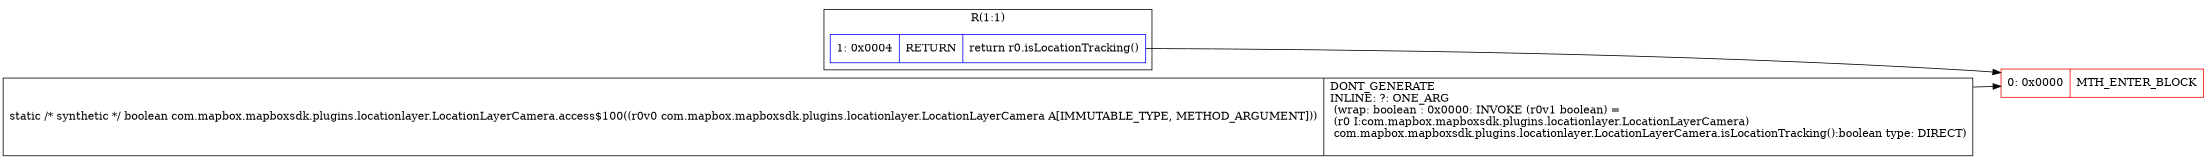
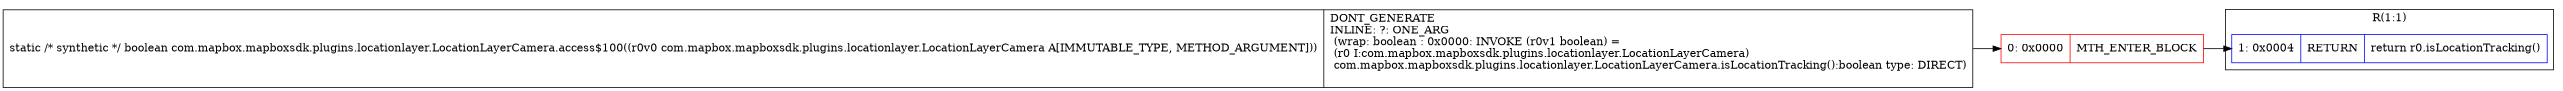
  digraph {
    rankdir=LR
    node [shape=record]
    n1 [color=blue label="{1\:\ 0x0004|RETURN\l|return r0.isLocationTracking()\l}"]
    n2 [color=red label="{0\:\ 0x0000|MTH_ENTER_BLOCK\l}"]
    n3 [label="{static \/* synthetic *\/ boolean com.mapbox.mapboxsdk.plugins.locationlayer.LocationLayerCamera.access$100((r0v0 com.mapbox.mapboxsdk.plugins.locationlayer.LocationLayerCamera A[IMMUTABLE_TYPE, METHOD_ARGUMENT]))  | DONT_GENERATE\lINLINE: ?: ONE_ARG  \l  (wrap: boolean : 0x0000: INVOKE  (r0v1 boolean) = \l  (r0 I:com.mapbox.mapboxsdk.plugins.locationlayer.LocationLayerCamera)\l com.mapbox.mapboxsdk.plugins.locationlayer.LocationLayerCamera.isLocationTracking():boolean type: DIRECT)\l\l}"]
    subgraph cluster_1 {
      label="R(1:1)"
      n1
    }
-   n1 -> n2
+   n2 -> n1
    n3 -> n2
  }
